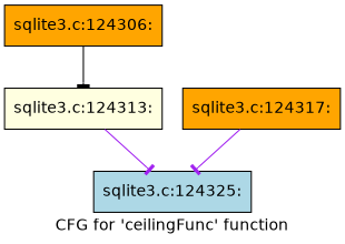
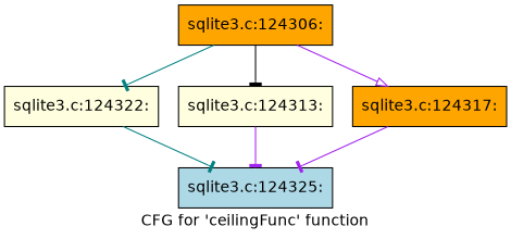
  digraph {
    fontname="DejaVu Sans"
    label="CFG for 'ceilingFunc' function"
    node [fillcolor=orange fontname="DejaVu Sans" shape=record style=filled]
    edge [arrowhead=tee color=purple fontname="DejaVu Sans"]
    n1 [label="{sqlite3.c:124306:}"]
+   n2 [fillcolor=lightyellow label="{sqlite3.c:124322:}"]
    n3 [fillcolor=lightyellow label="{sqlite3.c:124313:}"]
    n4 [label="{sqlite3.c:124317:}"]
    n5 [fillcolor=lightblue label="{sqlite3.c:124325:}"]
+   n1 -> n2 [color=teal]
    n1 -> n3 [color=black]
+   n1 -> n4 [arrowhead=onormal]
+   n2 -> n5 [color=teal]
    n3 -> n5
    n4 -> n5
  }
